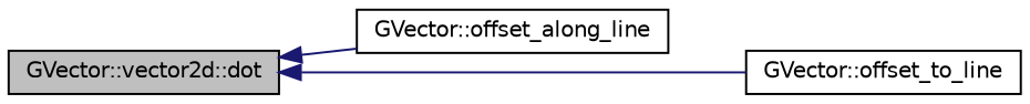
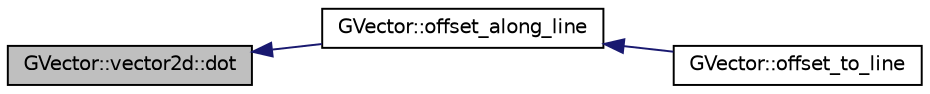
  digraph {
    rankdir=LR
    node [color=black fillcolor=white fontname=Helvetica fontsize=10 shape=record style=filled]
    edge [color=midnightblue dir=back fontname=Helvetica fontsize=10 labelfontname=Helvetica labelfontsize=10 style=solid]
    n1 [fillcolor=grey75 fontcolor=black height=0.2 label="GVector::vector2d::dot" width=0.4]
    n2 [height=0.2 label="GVector::offset_along_line" width=0.4]
    n3 [height=0.2 label="GVector::offset_to_line" width=0.4]
    n1 -> n2
-   n1 -> n3
+   n2 -> n3
  }
